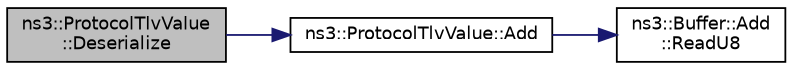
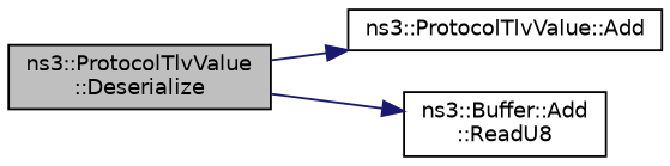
  digraph {
    rankdir=LR
    node [color=black fillcolor=white fontname=Helvetica fontsize=10 shape=record style=filled]
    edge [color=midnightblue fontname=Helvetica fontsize=10 labelfontname=Helvetica labelfontsize=10 style=solid]
    n1 [fillcolor=grey75 fontcolor=black height=0.2 label="ns3::ProtocolTlvValue\l::Deserialize" width=0.4]
    n2 [height=0.2 label="ns3::ProtocolTlvValue::Add" width=0.4]
    n3 [height=0.2 label="ns3::Buffer::Add\l::ReadU8" width=0.4]
    n1 -> n2
-   n2 -> n3
+   n1 -> n3
  }
